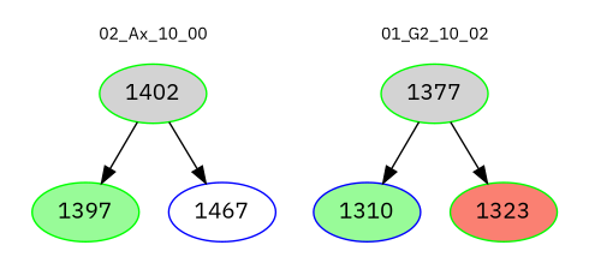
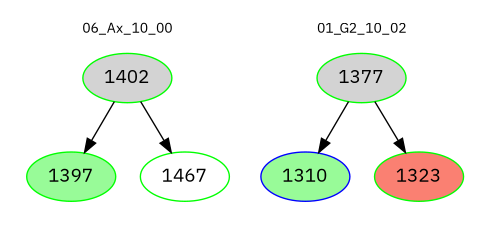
  digraph {
    fontname="IBM Plex Sans"
    node [color=green fillcolor=lightgrey fontname="IBM Plex Sans" style=filled]
    edge [color=black fontname="IBM Plex Sans"]
    n1 [label=1402]
    n2 [fillcolor=palegreen label=1397]
-   n3 [color=blue fillcolor=white label=1467]
+   n3 [fillcolor=white label=1467]
    n4 [label=1377]
    n5 [color=blue fillcolor=palegreen label=1310]
    n6 [fillcolor=salmon label=1323]
    subgraph cluster_1 {
      color=white
      fontsize=10
-     label="02_Ax_10_00"
+     label="06_Ax_10_00"
      n1
      n2
      n3
    }
    subgraph cluster_2 {
      color=white
      fontsize=10
      label="01_G2_10_02"
      n4
      n5
      n6
    }
    n1 -> n2
    n1 -> n3
    n4 -> n5
    n4 -> n6
  }
